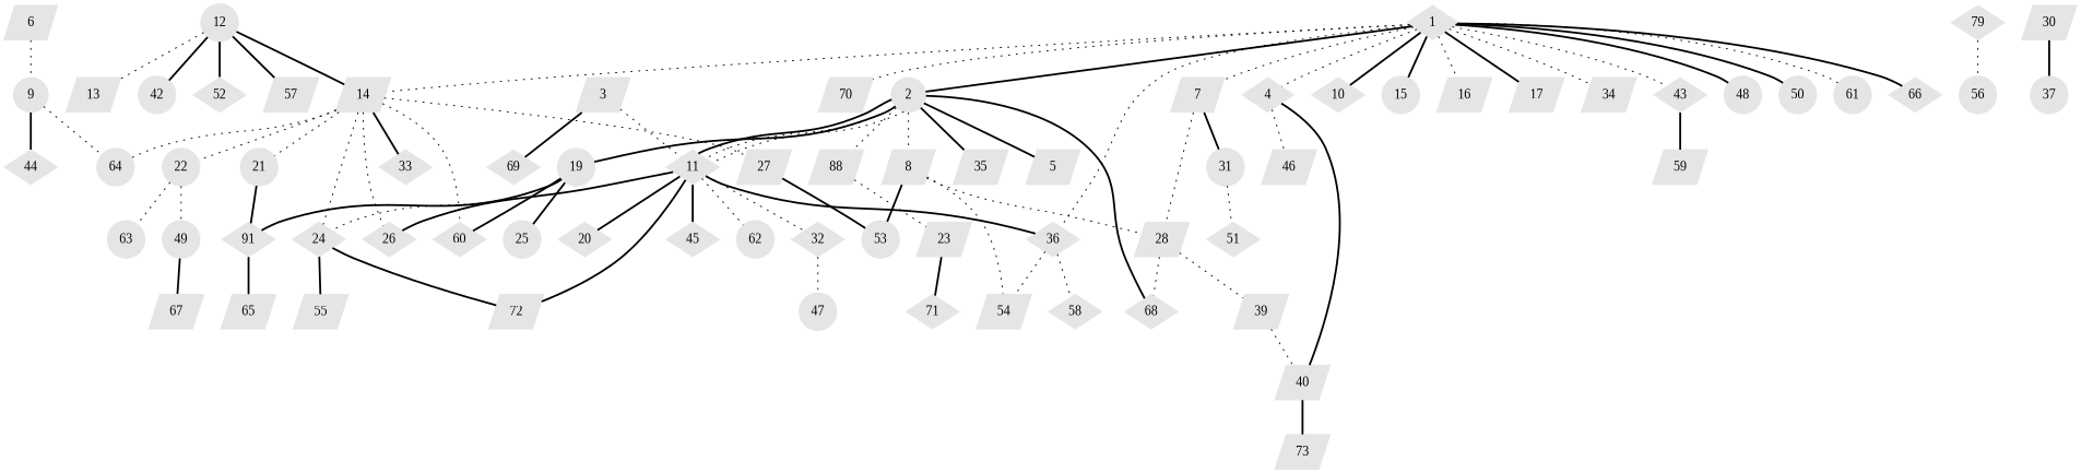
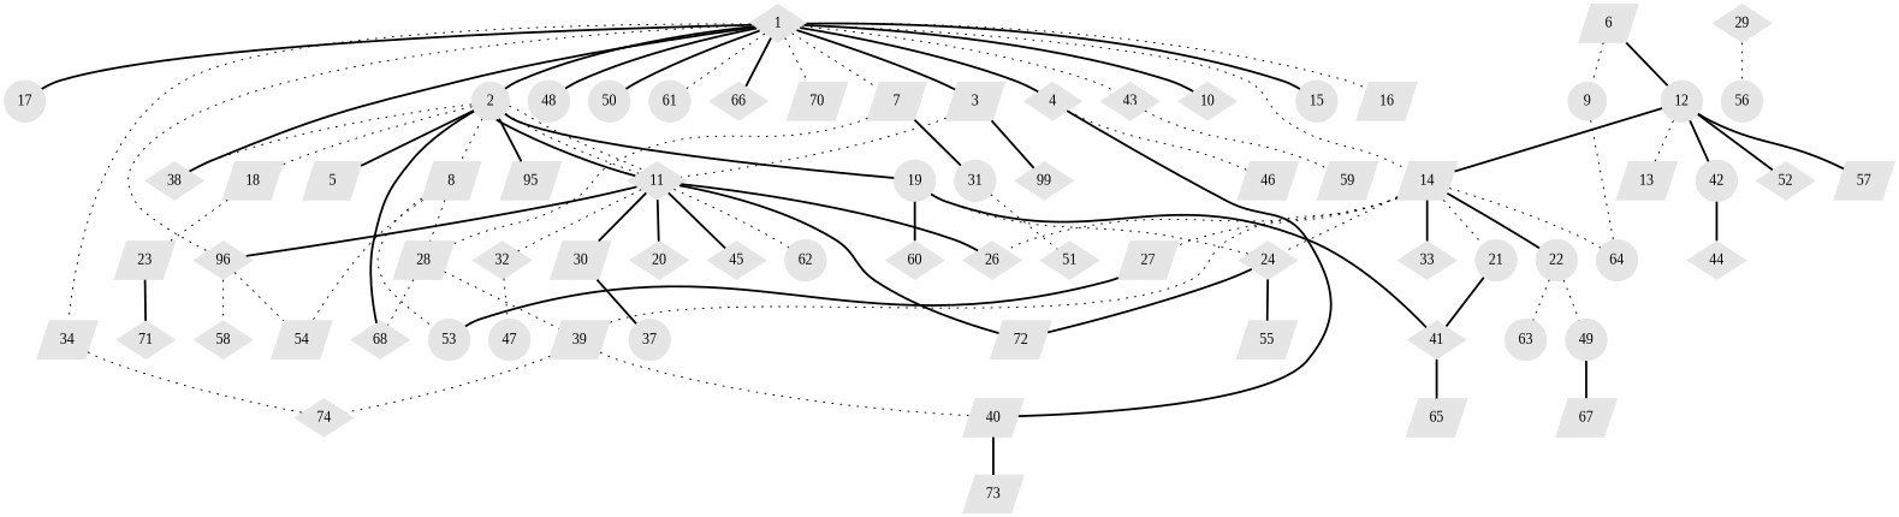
  graph {
    fontname="Liberation Serif"
    node [color=gray90 fontname="Liberation Serif" shape=parallelogram style=filled]
    edge [fontname="Liberation Serif" style=dotted]
    1 [shape=diamond]
    2 [shape=circle]
    3
    4 [shape=diamond]
    7
    10 [shape=diamond]
    14
    15 [shape=circle]
    16
-   17
+   17 [shape=circle]
    34
-   36 [shape=diamond]
+   36 [shape=diamond label=96]
+   38 [shape=diamond]
    43 [shape=diamond]
    48 [shape=circle]
    50 [shape=circle]
    61 [shape=circle]
    66 [shape=diamond]
    70
    5
    8
    11 [shape=diamond]
-   18 [label=88]
+   18
    19 [shape=circle]
-   35
+   35 [label=95]
    68 [shape=diamond]
-   69 [shape=diamond]
+   69 [shape=diamond label=99]
    40
    46
    9 [shape=circle]
    6
    12 [shape=circle]
    28
    31 [shape=circle]
    64 [shape=circle]
    26 [shape=diamond]
    21 [shape=circle]
    22 [shape=circle]
    24 [shape=diamond]
    27
    33 [shape=diamond]
    39
-   29 [shape=diamond label=79]
+   29 [shape=diamond]
    56 [shape=circle]
+   74 [shape=diamond]
    54
    58 [shape=diamond]
    59
    53 [shape=circle]
    20 [shape=diamond]
    30
    32 [shape=diamond]
    45 [shape=diamond]
    62 [shape=circle]
    72
    23
-   25 [shape=circle]
-   41 [shape=diamond label=91]
+   41 [shape=diamond]
    60 [shape=diamond]
    73
    44 [shape=diamond]
    13
    42 [shape=circle]
    52 [shape=diamond]
    57
    51 [shape=diamond]
    37 [shape=circle]
    47 [shape=circle]
    49 [shape=circle]
    63 [shape=circle]
    55
    71 [shape=diamond]
    65
    67
    1 -- 2 [style=bold]
-   1 -- 4
+   1 -- 3 [style=bold]
+   1 -- 4 [style=bold]
    1 -- 7
    1 -- 10 [style=bold]
    1 -- 14
    1 -- 15 [style=bold]
    1 -- 16
    1 -- 17 [style=bold]
    1 -- 34
    1 -- 36
+   1 -- 38 [style=bold]
    1 -- 43
    1 -- 48 [style=bold]
    1 -- 50 [style=bold]
    1 -- 61
    1 -- 66 [style=bold]
    1 -- 70
+   2 -- 38
    2 -- 5 [style=bold]
    2 -- 8
    2 -- 11 [style=bold]
    2 -- 11
    2 -- 11
    2 -- 18
    2 -- 19 [style=bold]
    2 -- 35 [style=bold]
    2 -- 68 [style=bold]
    3 -- 11
    3 -- 69 [style=bold]
    4 -- 40 [style=bold]
    4 -- 46
    7 -- 28
    7 -- 31 [style=bold]
    14 -- 64
    14 -- 26
    14 -- 21
-   14 -- 22
+   14 -- 22 [style=bold]
    14 -- 24
    14 -- 27
    14 -- 33 [style=bold]
-   14 -- 60
+   14 -- 39
+   34 -- 74
    36 -- 54
    36 -- 58
-   43 -- 59 [style=bold]
+   43 -- 59
    8 -- 28
    8 -- 54
-   8 -- 53 [style=bold]
+   8 -- 53
    11 -- 36 [style=bold]
    11 -- 26 [style=bold]
    11 -- 20 [style=bold]
+   11 -- 30 [style=bold]
    11 -- 32
    11 -- 45 [style=bold]
    11 -- 62
    11 -- 72 [style=bold]
    18 -- 23
    19 -- 24
-   19 -- 25 [style=bold]
    19 -- 41 [style=bold]
    19 -- 60 [style=bold]
    40 -- 73 [style=bold]
    9 -- 64
-   9 -- 44 [style=bold]
+   42 -- 44 [style=bold]
    6 -- 9
+   6 -- 12 [style=bold]
    12 -- 14 [style=bold]
    12 -- 13
    12 -- 42 [style=bold]
    12 -- 52 [style=bold]
    12 -- 57 [style=bold]
    28 -- 68
    28 -- 39
    31 -- 51
    21 -- 41 [style=bold]
    22 -- 49
    22 -- 63
    24 -- 72 [style=bold]
    24 -- 55 [style=bold]
    27 -- 53 [style=bold]
    39 -- 40
+   39 -- 74
    29 -- 56
    30 -- 37 [style=bold]
    32 -- 47
    23 -- 71 [style=bold]
    41 -- 65 [style=bold]
    49 -- 67 [style=bold]
  }
